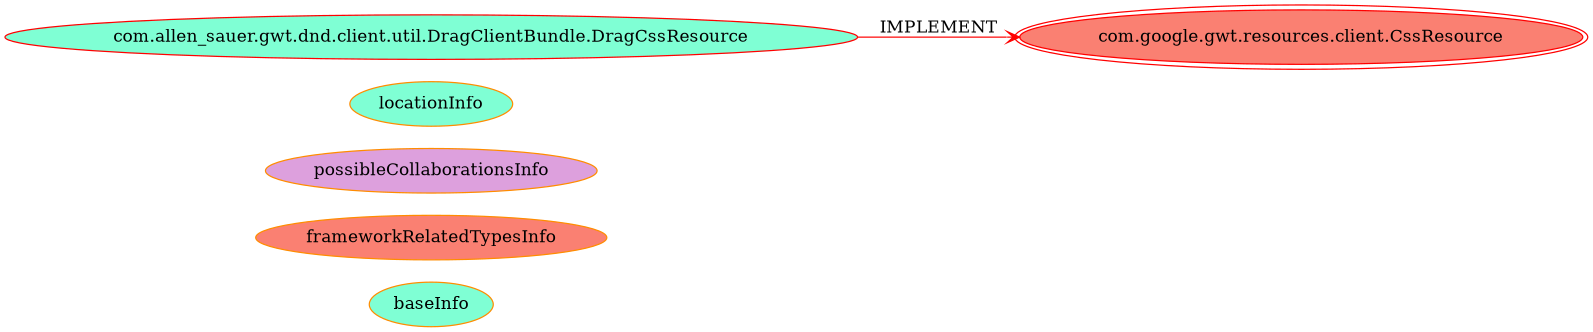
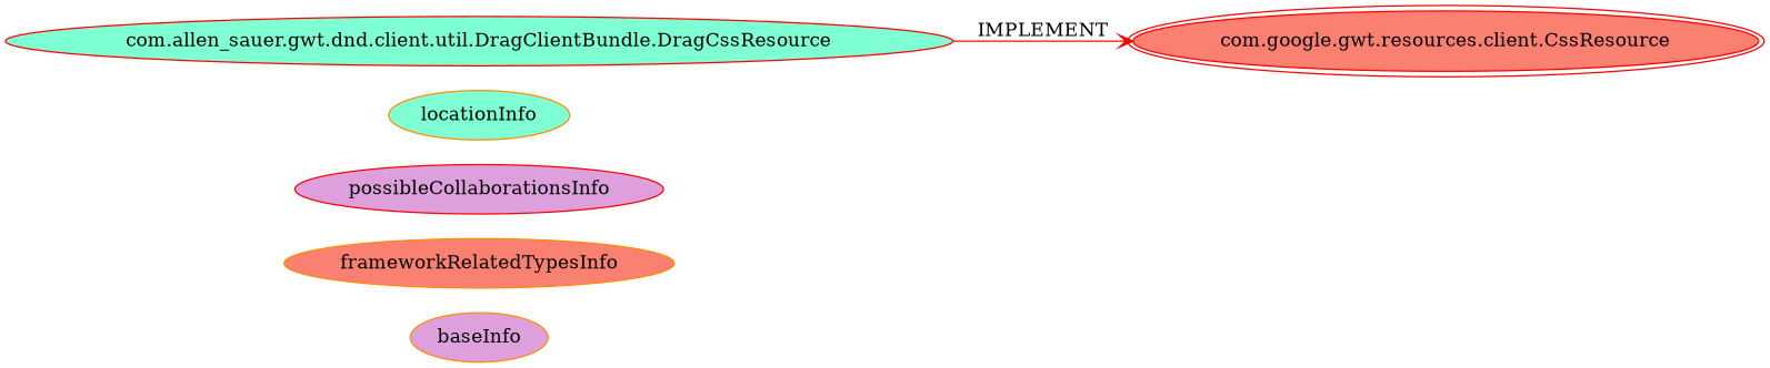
  digraph {
    rankdir=LR
    node [style=filled fillcolor=plum color=darkorange]
-   baseInfo [category=extension_graph graphId=3683 isAnonymous=false possibleRelation=false fillcolor=aquamarine]
+   baseInfo [category=extension_graph graphId=3683 isAnonymous=false possibleRelation=false]
    frameworkRelatedTypesInfo [0="com.google.gwt.resources.client.CssResource" fillcolor=salmon]
-   possibleCollaborationsInfo
+   possibleCollaborationsInfo [color=red]
    locationInfo [contextSignature=DragCssResource filePath="/mansiT-UiBinder/UiBinder-master/uibinder/src/com/allen_sauer/gwt/dnd/client/util/DragClientBundle.java" graphId=3683 projectName="mansiT-UiBinder" fillcolor=aquamarine]
    n5 [color=red isFrameworkType=false label="com.allen_sauer.gwt.dnd.client.util.DragClientBundle.DragCssResource" vertexType=ROOT_CLIENT_CLASS_DECLARATION fillcolor=aquamarine]
    n6 [isFrameworkType=true label="com.google.gwt.resources.client.CssResource" peripheries=2 vertexType=FRAMEWORK_INTERFACE_TYPE fillcolor=salmon color=red]
    n5 -> n6 [color=red label=IMPLEMENT arrowhead=vee]
  }
